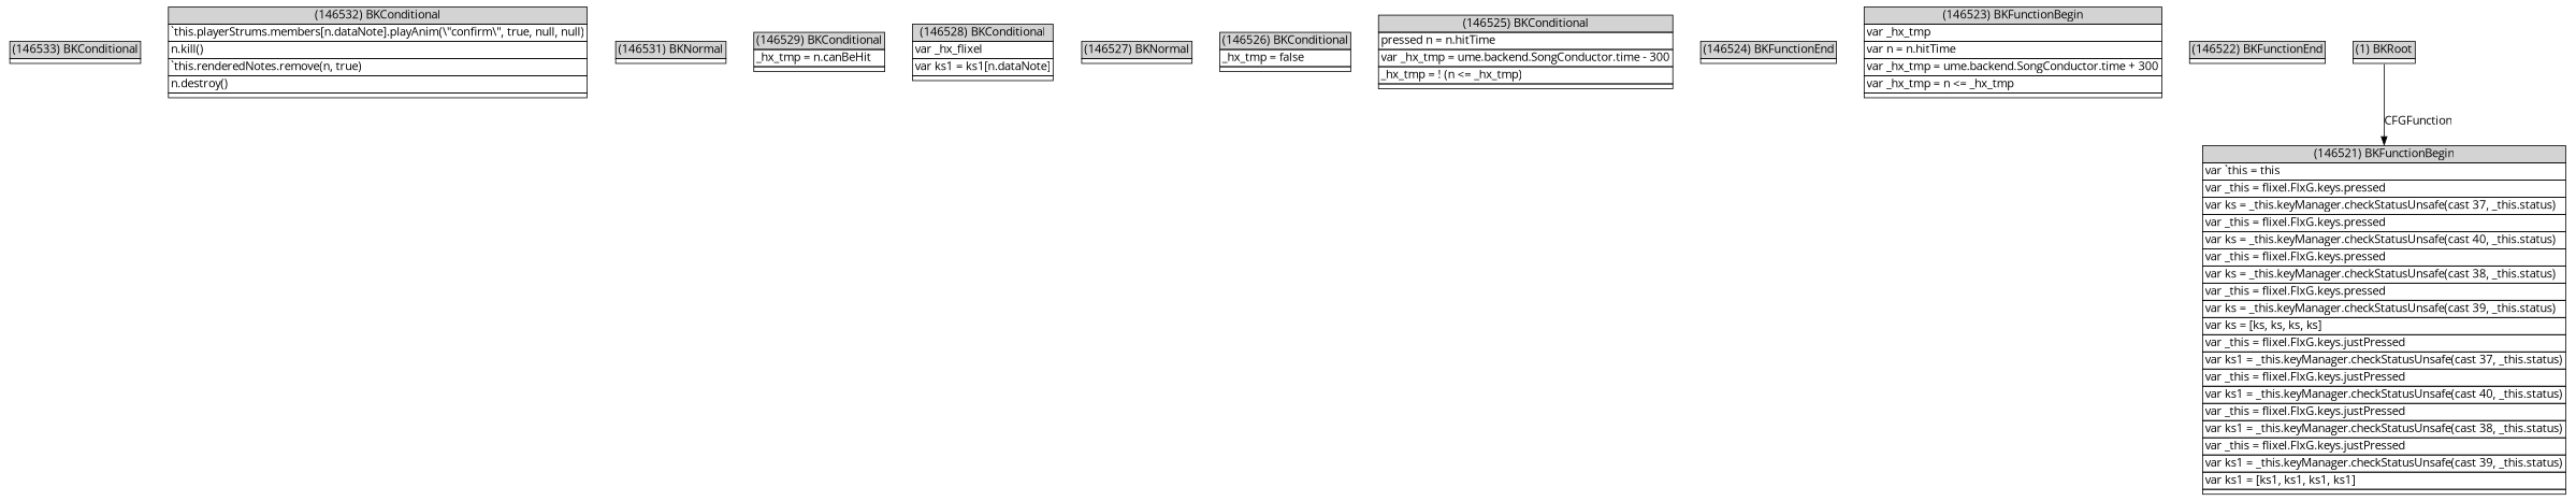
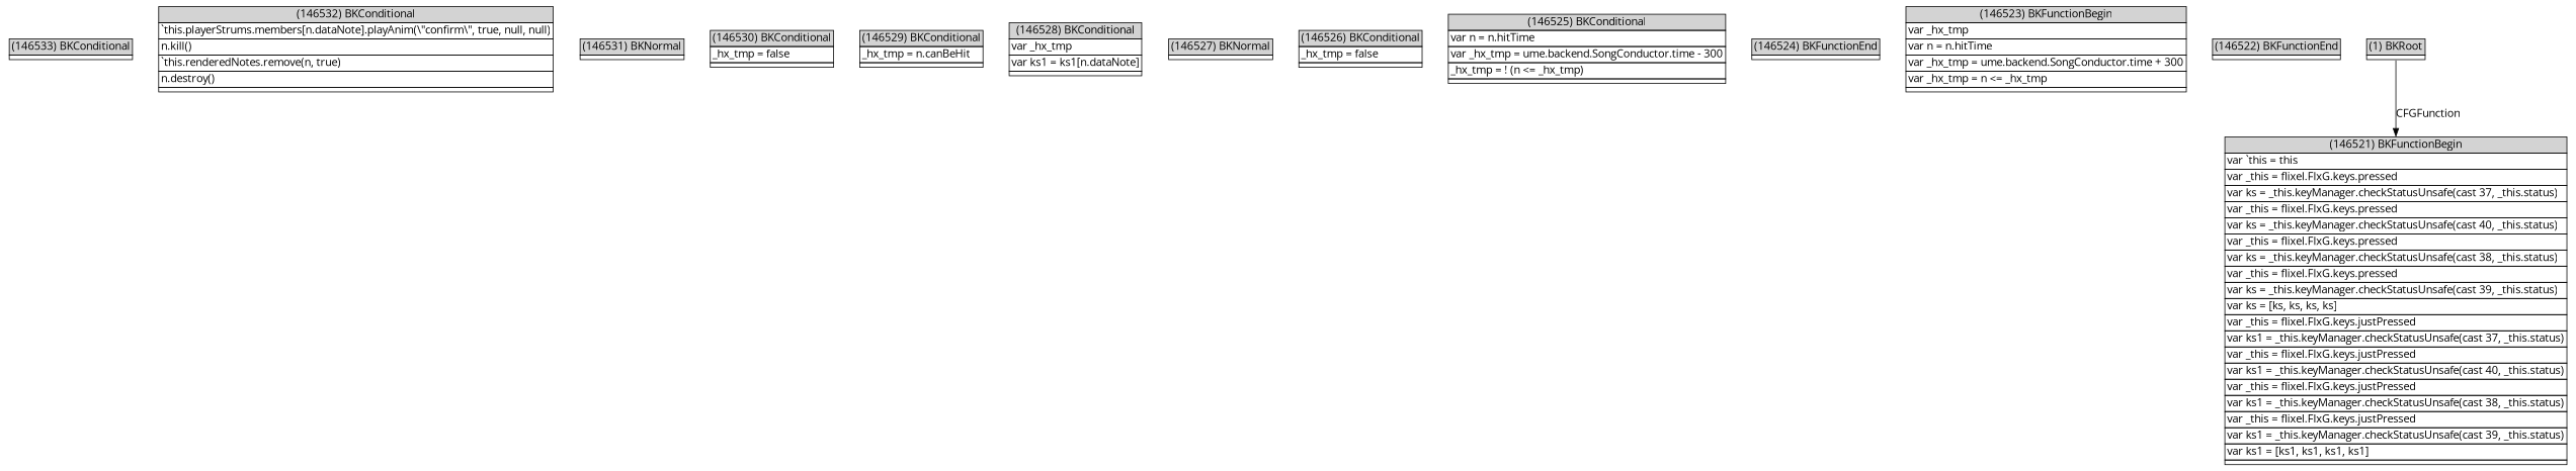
  digraph {
    fontname="Open Sans"
    node [shape=plaintext fontname="Open Sans"]
    n1 [label=<<table BORDER="0" CELLBORDER="1" CELLSPACING="0"> 	<tr><td port="in" bgcolor="lightgray">(146533) BKConditional</td></tr> 	<tr><td port="out"></td></tr> </table>>]
    n2 [label=<<table BORDER="0" CELLBORDER="1" CELLSPACING="0"> 	<tr><td port="in" bgcolor="lightgray">(146532) BKConditional</td></tr> 	<tr><td port="e0" align="left">`this.playerStrums.members[n.dataNote].playAnim(\"confirm\", true, null, null)</td></tr> 	<tr><td port="e1" align="left">n.kill()</td></tr> 	<tr><td port="e2" align="left">`this.renderedNotes.remove(n, true)</td></tr> 	<tr><td port="e3" align="left">n.destroy()</td></tr> 	<tr><td port="out"></td></tr> </table>>]
    n3 [label=<<table BORDER="0" CELLBORDER="1" CELLSPACING="0"> 	<tr><td port="in" bgcolor="lightgray">(146531) BKNormal</td></tr> 	<tr><td port="out"></td></tr> </table>>]
+   n4 [label=<<table BORDER="0" CELLBORDER="1" CELLSPACING="0"> 	<tr><td port="in" bgcolor="lightgray">(146530) BKConditional</td></tr> 	<tr><td port="e0" align="left">_hx_tmp = false</td></tr> 	<tr><td port="out"></td></tr> </table>>]
    n5 [label=<<table BORDER="0" CELLBORDER="1" CELLSPACING="0"> 	<tr><td port="in" bgcolor="lightgray">(146529) BKConditional</td></tr> 	<tr><td port="e0" align="left">_hx_tmp = n.canBeHit</td></tr> 	<tr><td port="out"></td></tr> </table>>]
-   n6 [label=<<table BORDER="0" CELLBORDER="1" CELLSPACING="0"> 	<tr><td port="in" bgcolor="lightgray">(146528) BKConditional</td></tr> 	<tr><td port="e0" align="left">var _hx_flixel</td></tr> 	<tr><td port="e1" align="left">var ks1 = ks1[n.dataNote]</td></tr> 	<tr><td port="out"></td></tr> </table>>]
+   n6 [label=<<table BORDER="0" CELLBORDER="1" CELLSPACING="0"> 	<tr><td port="in" bgcolor="lightgray">(146528) BKConditional</td></tr> 	<tr><td port="e0" align="left">var _hx_tmp</td></tr> 	<tr><td port="e1" align="left">var ks1 = ks1[n.dataNote]</td></tr> 	<tr><td port="out"></td></tr> </table>>]
    n7 [label=<<table BORDER="0" CELLBORDER="1" CELLSPACING="0"> 	<tr><td port="in" bgcolor="lightgray">(146527) BKNormal</td></tr> 	<tr><td port="out"></td></tr> </table>>]
    n8 [label=<<table BORDER="0" CELLBORDER="1" CELLSPACING="0"> 	<tr><td port="in" bgcolor="lightgray">(146526) BKConditional</td></tr> 	<tr><td port="e0" align="left">_hx_tmp = false</td></tr> 	<tr><td port="out"></td></tr> </table>>]
-   n9 [label=<<table BORDER="0" CELLBORDER="1" CELLSPACING="0"> 	<tr><td port="in" bgcolor="lightgray">(146525) BKConditional</td></tr> 	<tr><td port="e0" align="left">pressed n = n.hitTime</td></tr> 	<tr><td port="e1" align="left">var _hx_tmp = ume.backend.SongConductor.time - 300</td></tr> 	<tr><td port="e2" align="left">_hx_tmp = ! (n &lt;= _hx_tmp)</td></tr> 	<tr><td port="out"></td></tr> </table>>]
+   n9 [label=<<table BORDER="0" CELLBORDER="1" CELLSPACING="0"> 	<tr><td port="in" bgcolor="lightgray">(146525) BKConditional</td></tr> 	<tr><td port="e0" align="left">var n = n.hitTime</td></tr> 	<tr><td port="e1" align="left">var _hx_tmp = ume.backend.SongConductor.time - 300</td></tr> 	<tr><td port="e2" align="left">_hx_tmp = ! (n &lt;= _hx_tmp)</td></tr> 	<tr><td port="out"></td></tr> </table>>]
    n10 [label=<<table BORDER="0" CELLBORDER="1" CELLSPACING="0"> 	<tr><td port="in" bgcolor="lightgray">(146524) BKFunctionEnd</td></tr> 	<tr><td port="out"></td></tr> </table>>]
    n11 [label=<<table BORDER="0" CELLBORDER="1" CELLSPACING="0"> 	<tr><td port="in" bgcolor="lightgray">(146523) BKFunctionBegin</td></tr> 	<tr><td port="e0" align="left">var _hx_tmp</td></tr> 	<tr><td port="e1" align="left">var n = n.hitTime</td></tr> 	<tr><td port="e2" align="left">var _hx_tmp = ume.backend.SongConductor.time + 300</td></tr> 	<tr><td port="e3" align="left">var _hx_tmp = n &lt;= _hx_tmp</td></tr> 	<tr><td port="out"></td></tr> </table>>]
    n12 [label=<<table BORDER="0" CELLBORDER="1" CELLSPACING="0"> 	<tr><td port="in" bgcolor="lightgray">(146522) BKFunctionEnd</td></tr> 	<tr><td port="out"></td></tr> </table>>]
    n13 [label=<<table BORDER="0" CELLBORDER="1" CELLSPACING="0"> 	<tr><td port="in" bgcolor="lightgray">(146521) BKFunctionBegin</td></tr> 	<tr><td port="e0" align="left">var `this = this</td></tr> 	<tr><td port="e1" align="left">var _this = flixel.FlxG.keys.pressed</td></tr> 	<tr><td port="e2" align="left">var ks = _this.keyManager.checkStatusUnsafe(cast 37, _this.status)</td></tr> 	<tr><td port="e3" align="left">var _this = flixel.FlxG.keys.pressed</td></tr> 	<tr><td port="e4" align="left">var ks = _this.keyManager.checkStatusUnsafe(cast 40, _this.status)</td></tr> 	<tr><td port="e5" align="left">var _this = flixel.FlxG.keys.pressed</td></tr> 	<tr><td port="e6" align="left">var ks = _this.keyManager.checkStatusUnsafe(cast 38, _this.status)</td></tr> 	<tr><td port="e7" align="left">var _this = flixel.FlxG.keys.pressed</td></tr> 	<tr><td port="e8" align="left">var ks = _this.keyManager.checkStatusUnsafe(cast 39, _this.status)</td></tr> 	<tr><td port="e9" align="left">var ks = [ks, ks, ks, ks]</td></tr> 	<tr><td port="e10" align="left">var _this = flixel.FlxG.keys.justPressed</td></tr> 	<tr><td port="e11" align="left">var ks1 = _this.keyManager.checkStatusUnsafe(cast 37, _this.status)</td></tr> 	<tr><td port="e12" align="left">var _this = flixel.FlxG.keys.justPressed</td></tr> 	<tr><td port="e13" align="left">var ks1 = _this.keyManager.checkStatusUnsafe(cast 40, _this.status)</td></tr> 	<tr><td port="e14" align="left">var _this = flixel.FlxG.keys.justPressed</td></tr> 	<tr><td port="e15" align="left">var ks1 = _this.keyManager.checkStatusUnsafe(cast 38, _this.status)</td></tr> 	<tr><td port="e16" align="left">var _this = flixel.FlxG.keys.justPressed</td></tr> 	<tr><td port="e17" align="left">var ks1 = _this.keyManager.checkStatusUnsafe(cast 39, _this.status)</td></tr> 	<tr><td port="e18" align="left">var ks1 = [ks1, ks1, ks1, ks1]</td></tr> 	<tr><td port="out"></td></tr> </table>>]
    n14 [label=<<table BORDER="0" CELLBORDER="1" CELLSPACING="0"> 	<tr><td port="in" bgcolor="lightgray">(1) BKRoot</td></tr> 	<tr><td port="out"></td></tr> </table>>]
    n14 -> n13 [headport=in label=CFGFunction tailport=out fontname="Open Sans"]
  }
